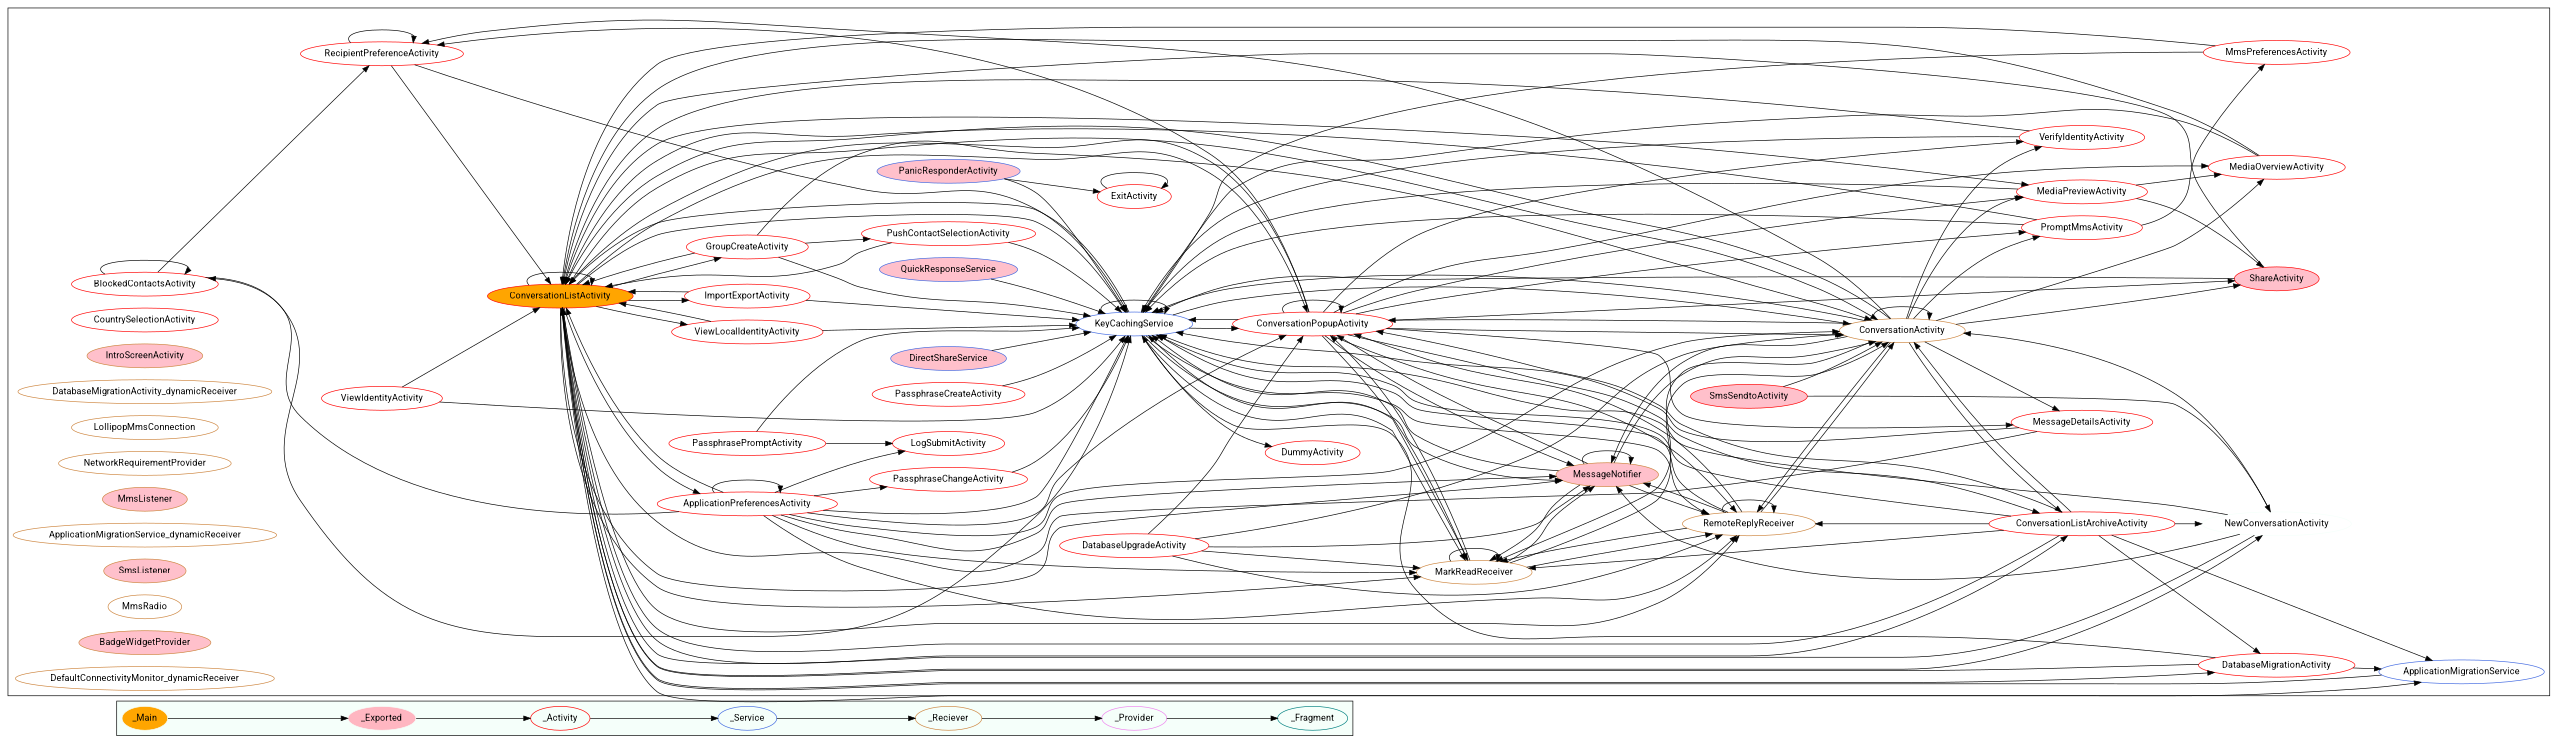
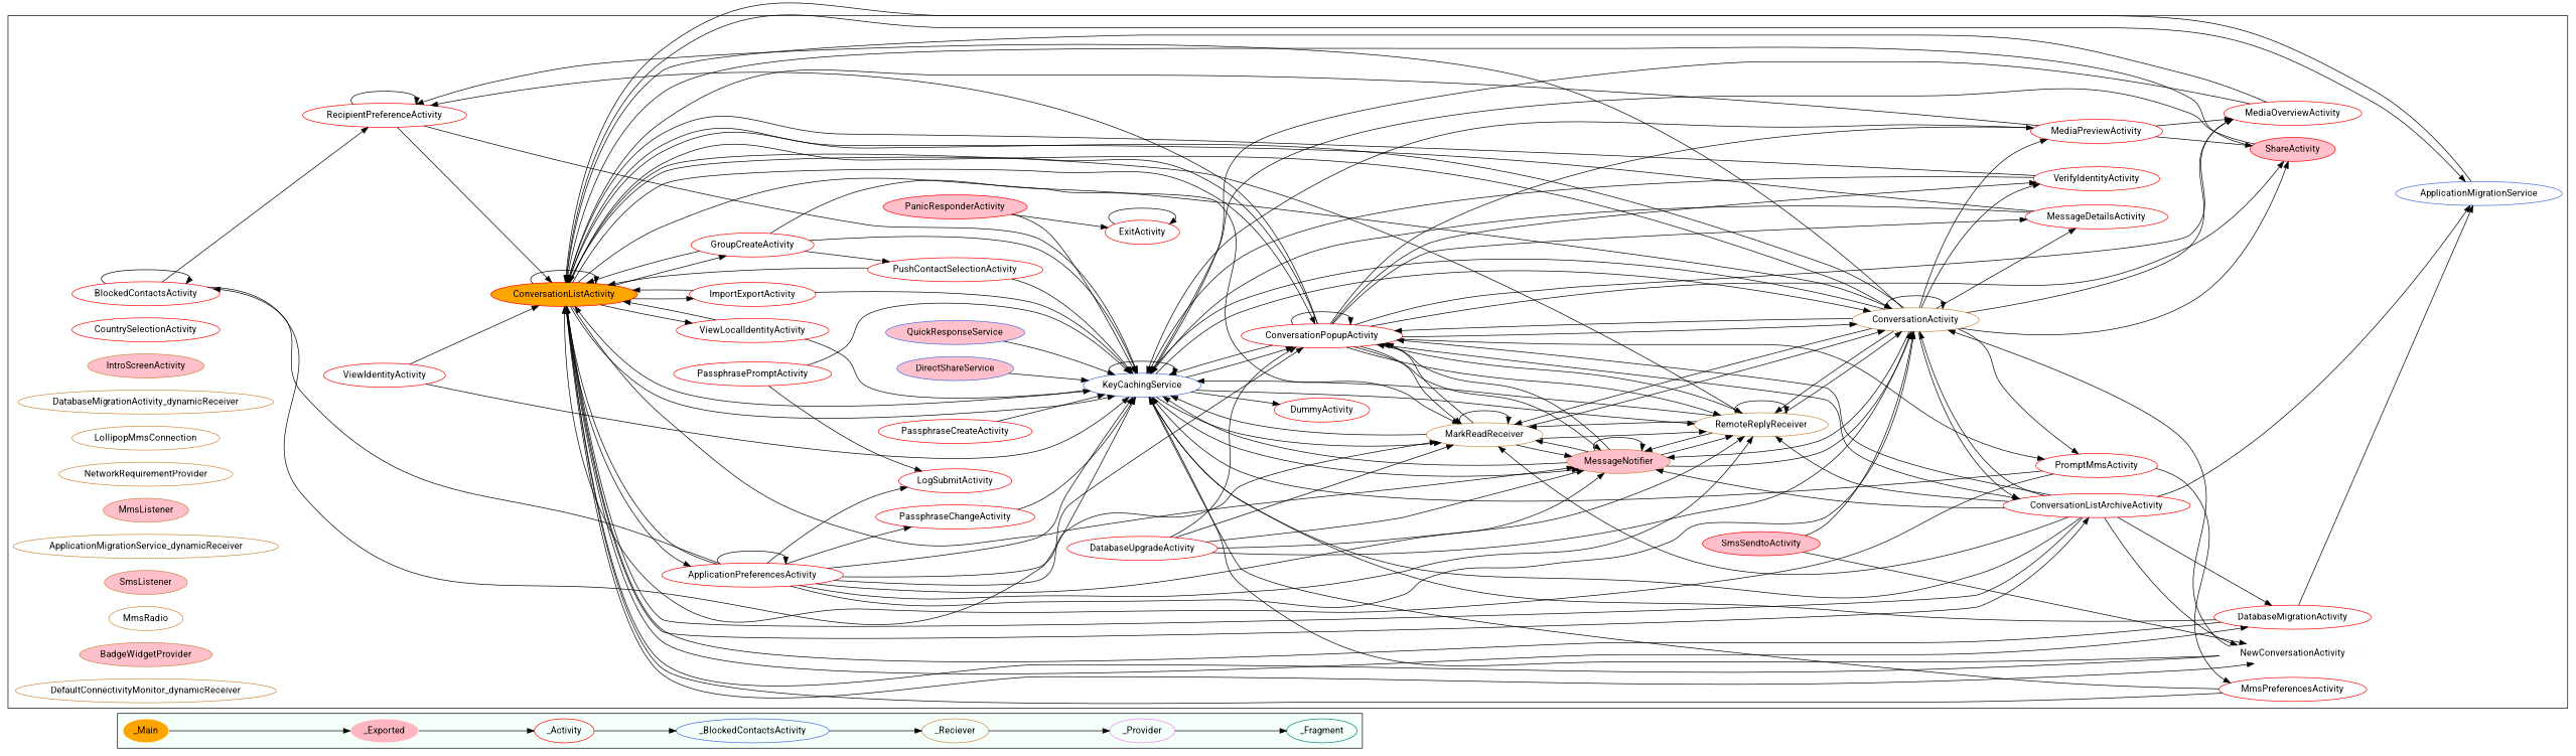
  digraph {
    fontname=Roboto
    rankdir=LR
    node [color=red fontname=Roboto]
    edge [fontname=Roboto]
    _Activity
-   _Service [color=royalblue]
+   _Service [color=royalblue label=_BlockedContactsActivity]
    _Reciever [color=peru]
    _Provider [color=violet]
    _Fragment [color=teal]
    _Main [color=mintcream fillcolor=orange style=filled]
    _Exported [color=mintcream fillcolor=lightpink style=filled]
    BlockedContactsActivity
    RecipientPreferenceActivity
    ConversationListActivity [fillcolor=orange style=filled]
    KeyCachingService [color=royalblue]
    PushContactSelectionActivity
    MessageDetailsActivity
    ShareActivity [fillcolor=pink style=filled]
    ConversationPopupActivity
    ConversationActivity [color=peru]
    ConversationListArchiveActivity
    MediaPreviewActivity
    PromptMmsActivity
    MediaOverviewActivity
    VerifyIdentityActivity
    RemoteReplyReceiver [color=peru]
    MessageNotifier [color=peru fillcolor=pink style=filled]
    MarkReadReceiver [color=peru]
    LogSubmitActivity
    ViewLocalIdentityActivity
-   PanicResponderActivity [color=royalblue fillcolor=pink style=filled]
+   PanicResponderActivity [fillcolor=pink style=filled]
    ExitActivity
    MmsPreferencesActivity
    NewConversationActivity [color=mintcream]
    DatabaseMigrationActivity
    ApplicationMigrationService [color=royalblue]
    CountrySelectionActivity
    GroupCreateActivity
    ImportExportActivity
    ApplicationPreferencesActivity
    PassphraseChangeActivity
    ViewIdentityActivity
    DatabaseUpgradeActivity
    IntroScreenActivity [color=peru fillcolor=pink style=filled]
    DummyActivity
    PassphraseCreateActivity
    PassphrasePromptActivity
    SmsSendtoActivity [fillcolor=pink style=filled]
    QuickResponseService [color=royalblue fillcolor=pink style=filled]
    DirectShareService [color=royalblue fillcolor=pink style=filled]
    DatabaseMigrationActivity_dynamicReceiver [color=peru]
    LollipopMmsConnection [color=peru]
    NetworkRequirementProvider [color=peru]
    MmsListener [color=peru fillcolor=pink style=filled]
    ApplicationMigrationService_dynamicReceiver [color=peru]
    SmsListener [color=peru fillcolor=pink style=filled]
    MmsRadio [color=peru]
    BadgeWidgetProvider [color=peru fillcolor=pink style=filled]
    DefaultConnectivityMonitor_dynamicReceiver [color=peru]
    subgraph cluster_1 {
      bgcolor=mintcream
      _Activity
      _Service
      _Reciever
      _Provider
      _Fragment
      _Main
      _Exported
    }
    subgraph cluster_2 {
      BlockedContactsActivity
      RecipientPreferenceActivity
      ConversationListActivity
      KeyCachingService
      PushContactSelectionActivity
      MessageDetailsActivity
      ShareActivity
      ConversationPopupActivity
      ConversationActivity
      ConversationListArchiveActivity
      MediaPreviewActivity
      PromptMmsActivity
      MediaOverviewActivity
      VerifyIdentityActivity
      RemoteReplyReceiver
      MessageNotifier
      MarkReadReceiver
      LogSubmitActivity
      ViewLocalIdentityActivity
      PanicResponderActivity
      ExitActivity
      MmsPreferencesActivity
      NewConversationActivity
      DatabaseMigrationActivity
      ApplicationMigrationService
      CountrySelectionActivity
      GroupCreateActivity
      ImportExportActivity
      ApplicationPreferencesActivity
      PassphraseChangeActivity
      ViewIdentityActivity
      DatabaseUpgradeActivity
      IntroScreenActivity
      DummyActivity
      PassphraseCreateActivity
      PassphrasePromptActivity
      SmsSendtoActivity
      QuickResponseService
      DirectShareService
      DatabaseMigrationActivity_dynamicReceiver
      LollipopMmsConnection
      NetworkRequirementProvider
      MmsListener
      ApplicationMigrationService_dynamicReceiver
      SmsListener
      MmsRadio
      BadgeWidgetProvider
      DefaultConnectivityMonitor_dynamicReceiver
    }
    _Activity -> _Service
    _Service -> _Reciever
    _Reciever -> _Provider
    _Provider -> _Fragment
    _Main -> _Exported
    _Exported -> _Activity
    BlockedContactsActivity -> BlockedContactsActivity
    BlockedContactsActivity -> RecipientPreferenceActivity
    BlockedContactsActivity -> KeyCachingService
    RecipientPreferenceActivity -> RecipientPreferenceActivity
    RecipientPreferenceActivity -> ConversationListActivity
    RecipientPreferenceActivity -> KeyCachingService
    ConversationListActivity -> ConversationListActivity
    ConversationListActivity -> KeyCachingService
    ConversationListActivity -> ConversationPopupActivity
    ConversationListActivity -> ConversationActivity
    ConversationListActivity -> ConversationListArchiveActivity
    ConversationListActivity -> RemoteReplyReceiver
    ConversationListActivity -> MessageNotifier
    ConversationListActivity -> MarkReadReceiver
    ConversationListActivity -> ViewLocalIdentityActivity
    ConversationListActivity -> NewConversationActivity
    ConversationListActivity -> DatabaseMigrationActivity
    ConversationListActivity -> ApplicationMigrationService
    ConversationListActivity -> GroupCreateActivity
    ConversationListActivity -> ImportExportActivity
    ConversationListActivity -> ApplicationPreferencesActivity
    KeyCachingService -> ConversationListActivity
    KeyCachingService -> KeyCachingService
    KeyCachingService -> ConversationPopupActivity
    KeyCachingService -> ConversationActivity
    KeyCachingService -> RemoteReplyReceiver
    KeyCachingService -> MessageNotifier
    KeyCachingService -> MarkReadReceiver
    KeyCachingService -> DummyActivity
    PushContactSelectionActivity -> ConversationListActivity
    PushContactSelectionActivity -> KeyCachingService
    MessageDetailsActivity -> ConversationListActivity
    MessageDetailsActivity -> KeyCachingService
    ShareActivity -> ConversationListActivity
    ShareActivity -> KeyCachingService
    ConversationPopupActivity -> RecipientPreferenceActivity
    ConversationPopupActivity -> ConversationListActivity
    ConversationPopupActivity -> KeyCachingService
    ConversationPopupActivity -> MessageDetailsActivity
    ConversationPopupActivity -> ShareActivity
    ConversationPopupActivity -> ConversationPopupActivity
    ConversationPopupActivity -> ConversationActivity
    ConversationPopupActivity -> ConversationListArchiveActivity
    ConversationPopupActivity -> MediaPreviewActivity
    ConversationPopupActivity -> PromptMmsActivity
    ConversationPopupActivity -> MediaOverviewActivity
    ConversationPopupActivity -> VerifyIdentityActivity
    ConversationPopupActivity -> RemoteReplyReceiver
    ConversationPopupActivity -> MessageNotifier
    ConversationPopupActivity -> MarkReadReceiver
    ConversationActivity -> RecipientPreferenceActivity
    ConversationActivity -> ConversationListActivity
    ConversationActivity -> KeyCachingService
    ConversationActivity -> MessageDetailsActivity
    ConversationActivity -> ShareActivity
    ConversationActivity -> ConversationPopupActivity
    ConversationActivity -> ConversationActivity
    ConversationActivity -> ConversationListArchiveActivity
    ConversationActivity -> MediaPreviewActivity
    ConversationActivity -> PromptMmsActivity
    ConversationActivity -> MediaOverviewActivity
    ConversationActivity -> VerifyIdentityActivity
    ConversationActivity -> RemoteReplyReceiver
    ConversationActivity -> MessageNotifier
    ConversationActivity -> MarkReadReceiver
    ConversationListArchiveActivity -> ConversationListActivity
    ConversationListArchiveActivity -> KeyCachingService
    ConversationListArchiveActivity -> ConversationPopupActivity
    ConversationListArchiveActivity -> ConversationActivity
    ConversationListArchiveActivity -> RemoteReplyReceiver
-   NewConversationActivity -> MessageNotifier
+   ConversationListArchiveActivity -> MessageNotifier
    ConversationListArchiveActivity -> MarkReadReceiver
    ConversationListArchiveActivity -> NewConversationActivity
    ConversationListArchiveActivity -> DatabaseMigrationActivity
    ConversationListArchiveActivity -> ApplicationMigrationService
-   ConversationListActivity -> MediaPreviewActivity
+   MediaPreviewActivity -> ConversationListActivity
    MediaPreviewActivity -> KeyCachingService
    MediaPreviewActivity -> ShareActivity
    MediaPreviewActivity -> MediaOverviewActivity
    PromptMmsActivity -> ConversationListActivity
    PromptMmsActivity -> KeyCachingService
    PromptMmsActivity -> MmsPreferencesActivity
    MediaOverviewActivity -> ConversationListActivity
    MediaOverviewActivity -> KeyCachingService
    VerifyIdentityActivity -> ConversationListActivity
    VerifyIdentityActivity -> KeyCachingService
    RemoteReplyReceiver -> KeyCachingService
    RemoteReplyReceiver -> ConversationPopupActivity
    RemoteReplyReceiver -> ConversationActivity
    RemoteReplyReceiver -> RemoteReplyReceiver
    RemoteReplyReceiver -> MessageNotifier
    RemoteReplyReceiver -> MarkReadReceiver
    MessageNotifier -> KeyCachingService
    MessageNotifier -> ConversationPopupActivity
    MessageNotifier -> ConversationActivity
    MessageNotifier -> RemoteReplyReceiver
    MessageNotifier -> MessageNotifier
    MessageNotifier -> MarkReadReceiver
    MarkReadReceiver -> KeyCachingService
    MarkReadReceiver -> ConversationPopupActivity
    MarkReadReceiver -> ConversationActivity
    MarkReadReceiver -> RemoteReplyReceiver
    MarkReadReceiver -> MessageNotifier
    MarkReadReceiver -> MarkReadReceiver
    ViewLocalIdentityActivity -> ConversationListActivity
    ViewLocalIdentityActivity -> KeyCachingService
    PanicResponderActivity -> KeyCachingService
    PanicResponderActivity -> ExitActivity
    ExitActivity -> ExitActivity
    MmsPreferencesActivity -> ConversationListActivity
    MmsPreferencesActivity -> KeyCachingService
    NewConversationActivity -> ConversationListActivity
    NewConversationActivity -> KeyCachingService
    NewConversationActivity -> ConversationActivity
    DatabaseMigrationActivity -> ConversationListActivity
    DatabaseMigrationActivity -> KeyCachingService
    DatabaseMigrationActivity -> ApplicationMigrationService
    ApplicationMigrationService -> ConversationListActivity
    GroupCreateActivity -> ConversationListActivity
    GroupCreateActivity -> KeyCachingService
    GroupCreateActivity -> PushContactSelectionActivity
    GroupCreateActivity -> ConversationActivity
    ImportExportActivity -> ConversationListActivity
    ImportExportActivity -> KeyCachingService
    ApplicationPreferencesActivity -> BlockedContactsActivity
    ApplicationPreferencesActivity -> ConversationListActivity
    ApplicationPreferencesActivity -> KeyCachingService
    ApplicationPreferencesActivity -> ConversationPopupActivity
    ApplicationPreferencesActivity -> ConversationActivity
    ApplicationPreferencesActivity -> RemoteReplyReceiver
    ApplicationPreferencesActivity -> MessageNotifier
    ApplicationPreferencesActivity -> MarkReadReceiver
    ApplicationPreferencesActivity -> LogSubmitActivity
    ApplicationPreferencesActivity -> ApplicationPreferencesActivity
    ApplicationPreferencesActivity -> PassphraseChangeActivity
    PassphraseChangeActivity -> KeyCachingService
    ViewIdentityActivity -> ConversationListActivity
    ViewIdentityActivity -> KeyCachingService
    DatabaseUpgradeActivity -> ConversationPopupActivity
    DatabaseUpgradeActivity -> ConversationActivity
    DatabaseUpgradeActivity -> RemoteReplyReceiver
    DatabaseUpgradeActivity -> MessageNotifier
    DatabaseUpgradeActivity -> MarkReadReceiver
    PassphraseCreateActivity -> KeyCachingService
    PassphrasePromptActivity -> KeyCachingService
    PassphrasePromptActivity -> LogSubmitActivity
    SmsSendtoActivity -> ConversationActivity
    SmsSendtoActivity -> NewConversationActivity
    QuickResponseService -> KeyCachingService
    DirectShareService -> KeyCachingService
  }
